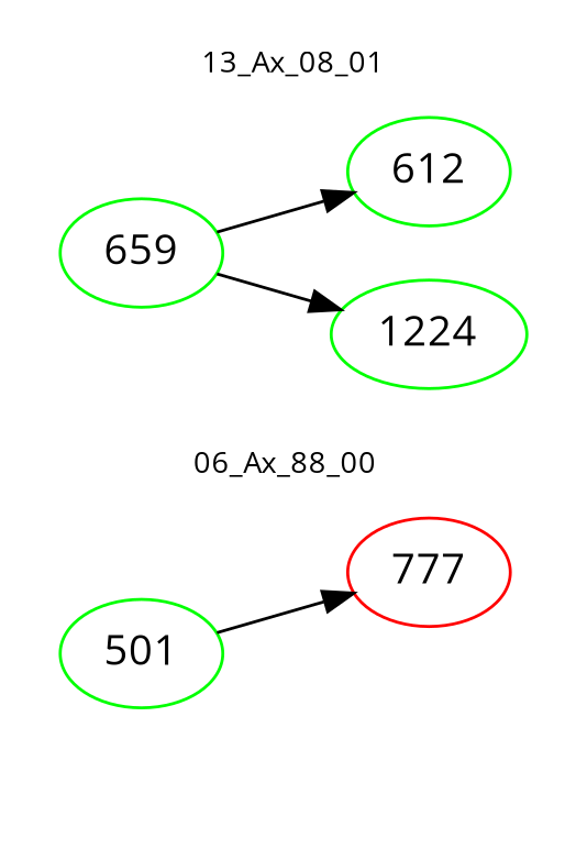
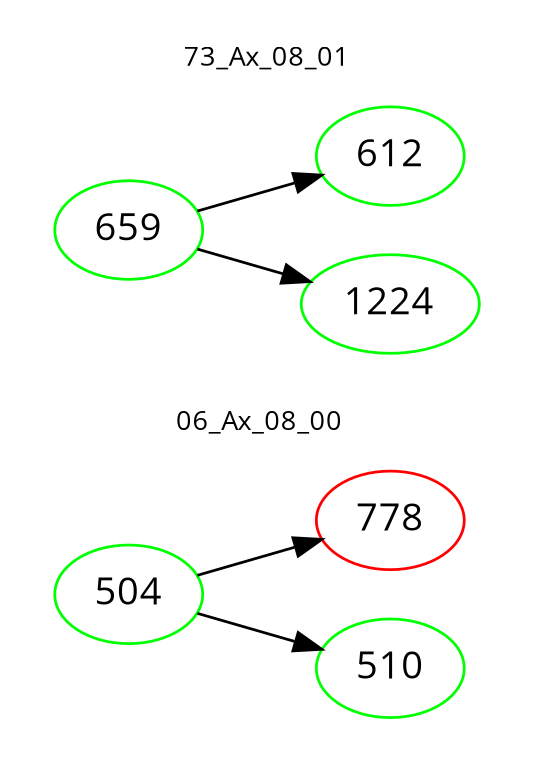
  digraph {
    fontname="Open Sans"
    rankdir=LR
    node [color=green fontname="Open Sans"]
    edge [color=black fontname="Open Sans"]
-   n1 [label=501]
-   n3 [color=red label=777]
+   n1 [label=504]
+   n2 [label=510]
+   n3 [color=red label=778]
    n4 [label=659]
    n5 [label=1224]
    n6 [label=612]
    subgraph cluster_1 {
      color=white
      fontsize=10
-     label="06_Ax_88_00"
+     label="06_Ax_08_00"
      n1
+     n2
      n3
    }
    subgraph cluster_2 {
      color=white
      fontsize=10
-     label="13_Ax_08_01"
+     label="73_Ax_08_01"
      n4
      n5
      n6
    }
+   n1 -> n2
    n1 -> n3
    n4 -> n5
    n4 -> n6
  }
